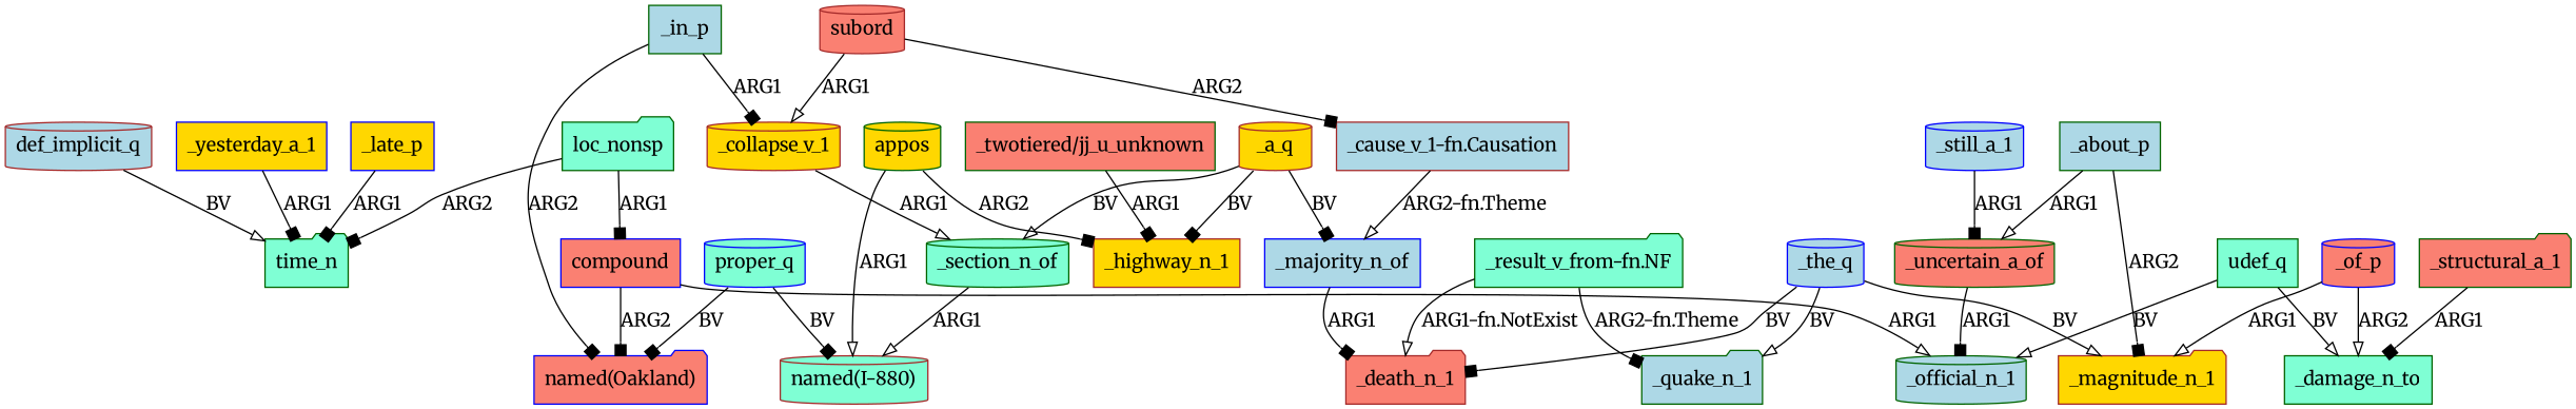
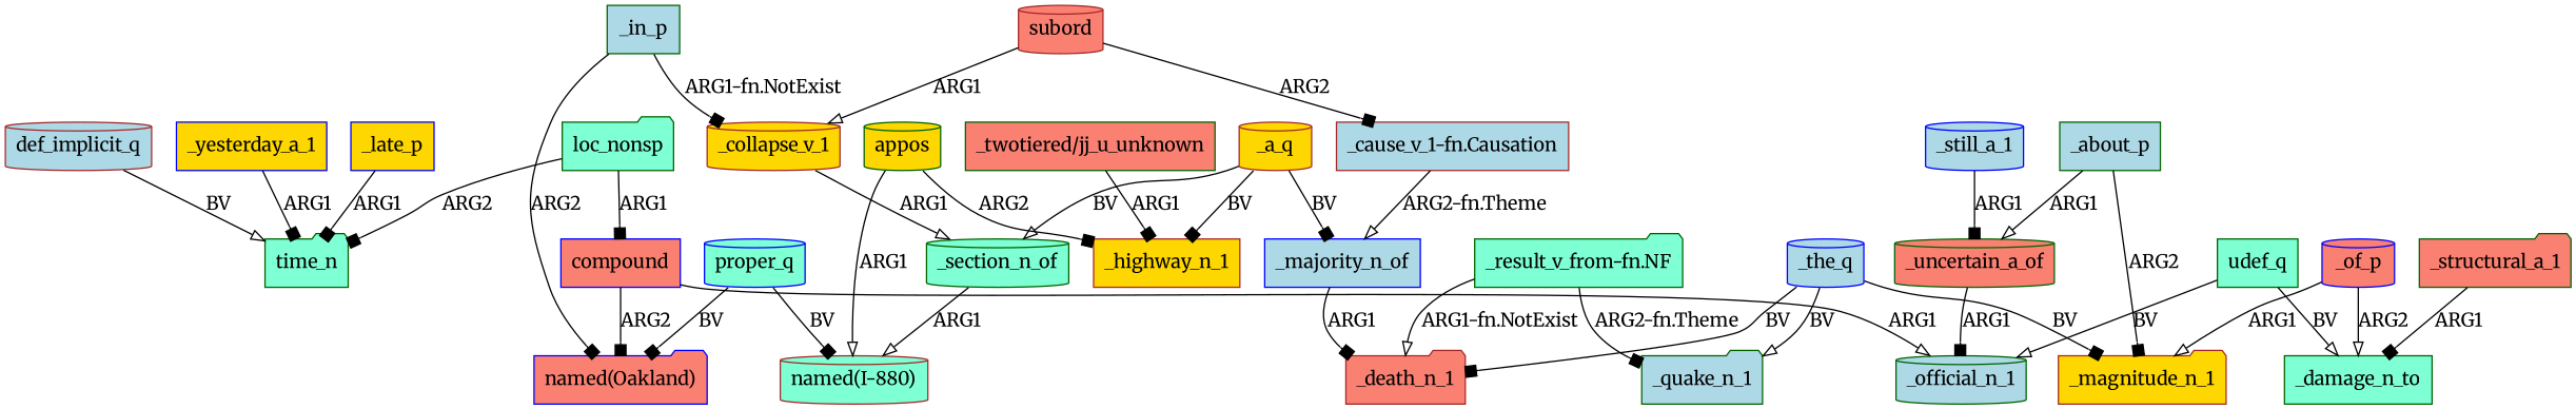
  digraph {
    fontname=Merriweather
    node [color=darkgreen fillcolor=lightblue fontname=Merriweather shape=cylinder style=filled]
    edge [arrowhead=box fontname=Merriweather]
    _late_p [color=blue fillcolor=gold shape=box]
    time_n [fillcolor=aquamarine shape=folder]
    appos [fillcolor=gold]
    "named(I-880)" [color=brown fillcolor=aquamarine]
    _highway_n_1 [color=brown fillcolor=gold shape=box]
    _yesterday_a_1 [color=blue fillcolor=gold shape=box]
    _of_p [color=blue fillcolor=salmon]
    _damage_n_to [fillcolor=aquamarine shape=box]
    _magnitude_n_1 [color=brown fillcolor=gold shape=folder]
    _majority_n_of [color=blue shape=box]
    _death_n_1 [color=brown fillcolor=salmon shape=folder]
    "_twotiered/jj_u_unknown" [fillcolor=salmon shape=box]
    _the_q [color=blue]
    _quake_n_1 [shape=folder]
    _section_n_of [fillcolor=aquamarine]
    _a_q [color=brown fillcolor=gold]
    compound [color=blue fillcolor=salmon shape=box]
    "named(Oakland)" [color=blue fillcolor=salmon shape=folder]
    _official_n_1
    _in_p [shape=box]
    _collapse_v_1 [color=brown fillcolor=gold]
    loc_nonsp [fillcolor=aquamarine shape=folder]
    _uncertain_a_of [fillcolor=salmon]
    _about_p [shape=box]
    "_result_v_from-fn.NF" [fillcolor=aquamarine shape=folder]
    udef_q [fillcolor=aquamarine shape=box]
    proper_q [color=blue fillcolor=aquamarine]
    _still_a_1 [color=blue]
    _structural_a_1 [fillcolor=salmon shape=folder]
    subord [color=brown fillcolor=salmon]
    "_cause_v_1-fn.Causation" [color=brown shape=box]
    def_implicit_q [color=brown]
    _late_p -> time_n [label=ARG1]
    appos -> "named(I-880)" [arrowhead=onormal label=ARG1]
    appos -> _highway_n_1 [label=ARG2]
    _yesterday_a_1 -> time_n [label=ARG1]
    _of_p -> _damage_n_to [arrowhead=onormal label=ARG2]
    _of_p -> _magnitude_n_1 [arrowhead=onormal label=ARG1]
    _majority_n_of -> _death_n_1 [label=ARG1]
    "_twotiered/jj_u_unknown" -> _highway_n_1 [label=ARG1]
-   _the_q -> _magnitude_n_1 [arrowhead=onormal label=BV]
+   _the_q -> _magnitude_n_1 [label=BV]
    _the_q -> _death_n_1 [label=BV]
    _the_q -> _quake_n_1 [arrowhead=onormal label=BV]
    _section_n_of -> "named(I-880)" [arrowhead=onormal label=ARG1]
    _a_q -> _highway_n_1 [label=BV]
    _a_q -> _majority_n_of [label=BV]
    _a_q -> _section_n_of [arrowhead=onormal label=BV]
    compound -> "named(Oakland)" [label=ARG2]
    compound -> _official_n_1 [arrowhead=onormal label=ARG1]
    _in_p -> "named(Oakland)" [label=ARG2]
-   _in_p -> _collapse_v_1 [label=ARG1]
+   _in_p -> _collapse_v_1 [label="ARG1-fn.NotExist"]
    _collapse_v_1 -> _section_n_of [arrowhead=onormal label=ARG1]
    loc_nonsp -> time_n [label=ARG2]
    loc_nonsp -> compound [label=ARG1]
    _uncertain_a_of -> _official_n_1 [label=ARG1]
    _about_p -> _magnitude_n_1 [label=ARG2]
    _about_p -> _uncertain_a_of [arrowhead=onormal label=ARG1]
    "_result_v_from-fn.NF" -> _death_n_1 [arrowhead=onormal label="ARG1-fn.NotExist"]
    "_result_v_from-fn.NF" -> _quake_n_1 [label="ARG2-fn.Theme"]
    udef_q -> _damage_n_to [arrowhead=onormal label=BV]
    udef_q -> _official_n_1 [arrowhead=onormal label=BV]
    proper_q -> "named(I-880)" [label=BV]
    proper_q -> "named(Oakland)" [label=BV]
    _still_a_1 -> _uncertain_a_of [label=ARG1]
    _structural_a_1 -> _damage_n_to [label=ARG1]
    subord -> _collapse_v_1 [arrowhead=onormal label=ARG1]
    subord -> "_cause_v_1-fn.Causation" [label=ARG2]
    "_cause_v_1-fn.Causation" -> _majority_n_of [arrowhead=onormal label="ARG2-fn.Theme"]
    def_implicit_q -> time_n [arrowhead=onormal label=BV]
  }
